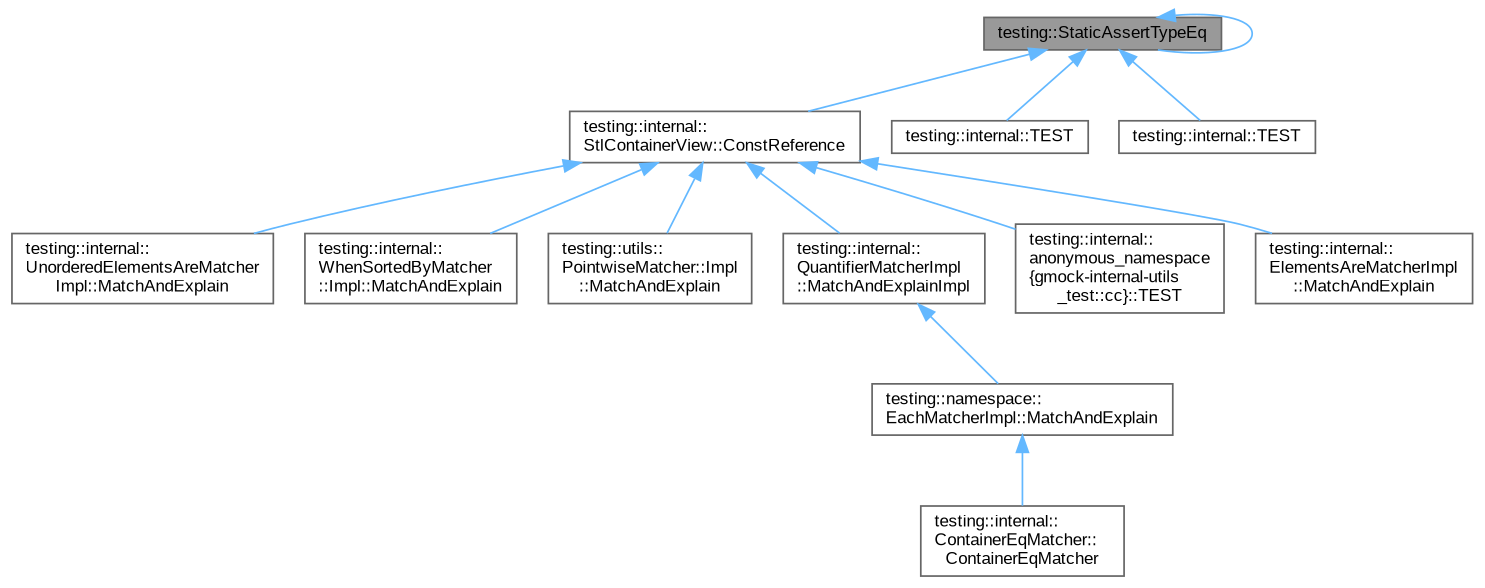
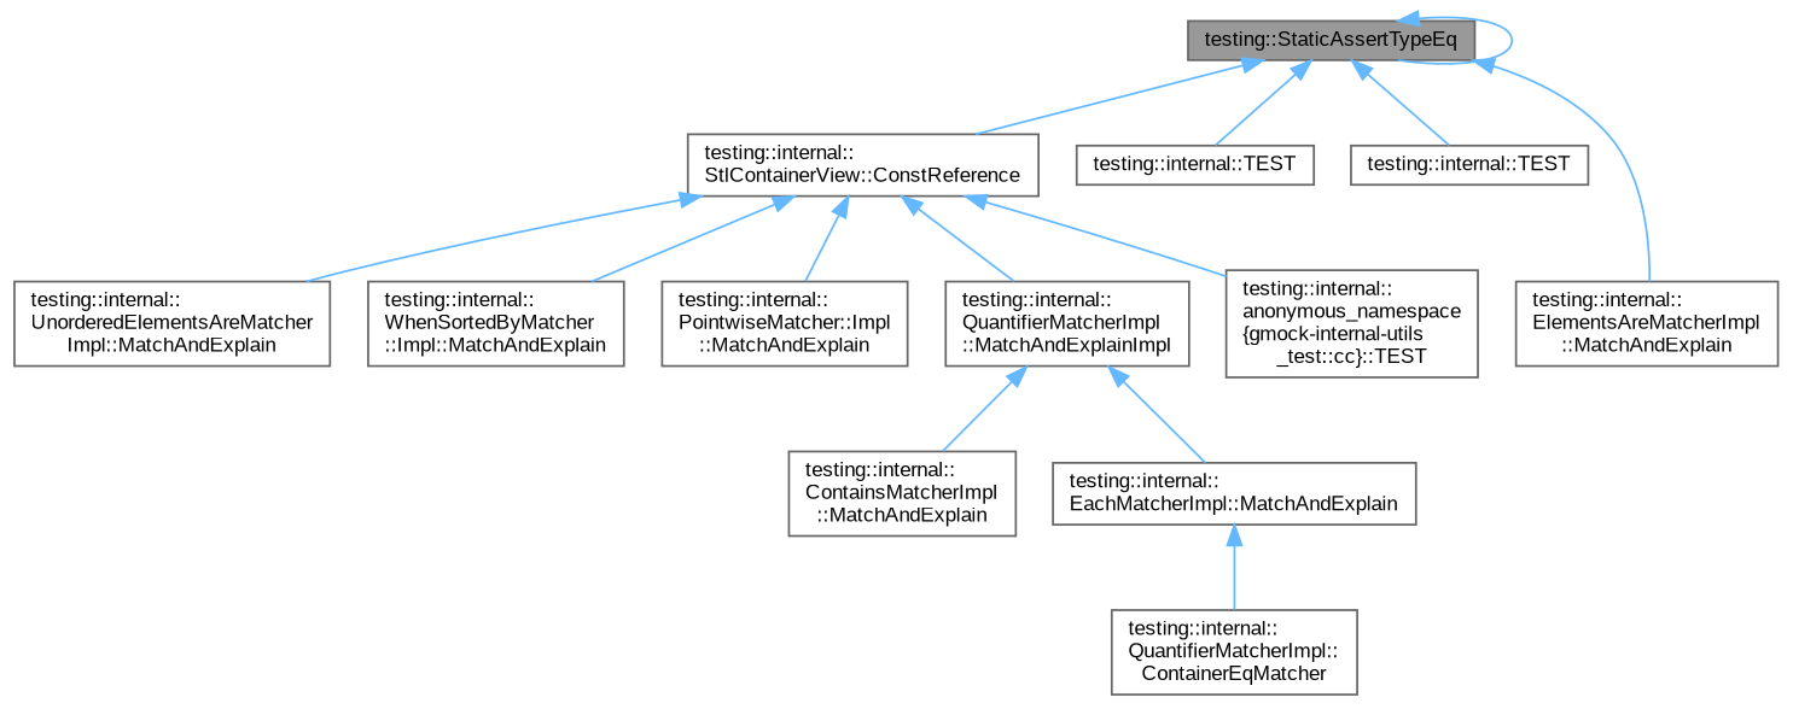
  digraph {
    fontname="Liberation Sans"
    rankdir=TB
    node [color=grey40 fillcolor=white fontname="Liberation Sans" fontsize=10 shape=box style=filled]
    edge [color=steelblue1 dir=back fontname="Liberation Sans" fontsize=10 labelfontname=Helvetica labelfontsize=10 style=solid]
    n1 [color=gray40 fillcolor=grey60 fontcolor=black height=0.2 label="testing::StaticAssertTypeEq" width=0.4]
    n2 [height=0.2 label="testing::internal::\lStlContainerView::ConstReference" width=0.4]
    n3 [height=0.2 label="testing::internal::TEST" width=0.4]
    n4 [height=0.2 label="testing::internal::TEST" width=0.4]
    n5 [height=0.2 label="testing::internal::\lElementsAreMatcherImpl\l::MatchAndExplain" width=0.4]
    n6 [height=0.2 label="testing::internal::\lUnorderedElementsAreMatcher\lImpl::MatchAndExplain" width=0.4]
    n7 [height=0.2 label="testing::internal::\lWhenSortedByMatcher\l::Impl::MatchAndExplain" width=0.4]
-   n8 [height=0.2 label="testing::utils::\lPointwiseMatcher::Impl\l::MatchAndExplain" width=0.4]
+   n8 [height=0.2 label="testing::internal::\lPointwiseMatcher::Impl\l::MatchAndExplain" width=0.4]
    n9 [height=0.2 label="testing::internal::\lQuantifierMatcherImpl\l::MatchAndExplainImpl" width=0.4]
    n10 [height=0.2 label="testing::internal::\lanonymous_namespace\l\{gmock-internal-utils\l_test::cc\}::TEST" width=0.4]
-   n11 [height=0.2 label="testing::internal::\lContainerEqMatcher::\lContainerEqMatcher" width=0.4]
-   n13 [height=0.2 label="testing::namespace::\lEachMatcherImpl::MatchAndExplain" width=0.4]
+   n11 [height=0.2 label="testing::internal::\lQuantifierMatcherImpl::\lContainerEqMatcher" width=0.4]
+   n12 [height=0.2 label="testing::internal::\lContainsMatcherImpl\l::MatchAndExplain" width=0.4]
+   n13 [height=0.2 label="testing::internal::\lEachMatcherImpl::MatchAndExplain" width=0.4]
    n1 -> n1
    n1 -> n2
    n1 -> n3
    n1 -> n4
-   n2 -> n5
+   n1 -> n5
    n2 -> n6
    n2 -> n7
    n2 -> n8
    n2 -> n9
    n2 -> n10
+   n9 -> n12
    n9 -> n13
    n13 -> n11
  }
